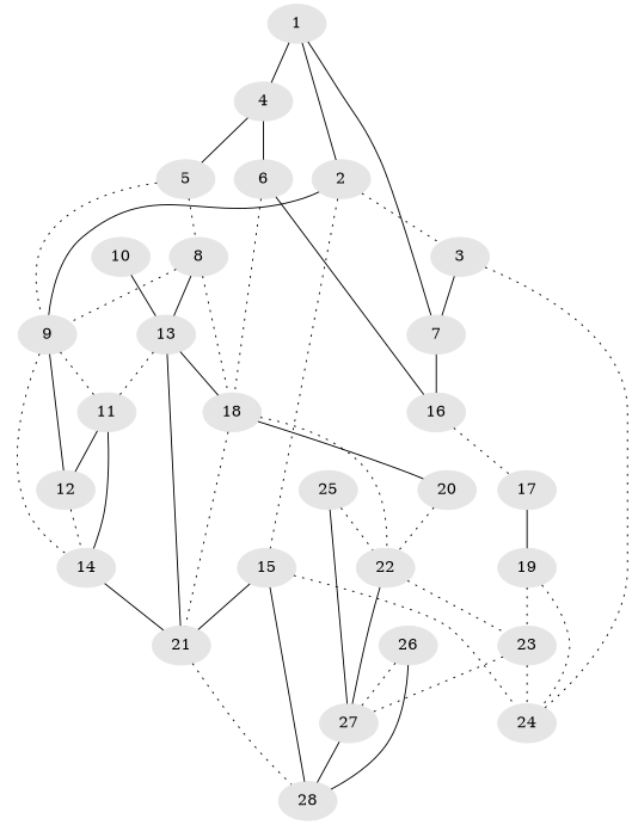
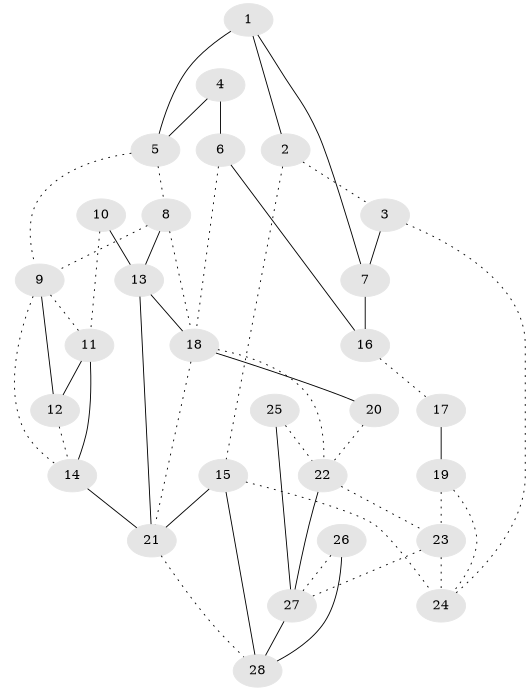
  graph {
    node [color=gray90 style=filled]
    edge [style=solid weight=1.0]
    1
    2
    4
    7
    3
    9
    15
    5
    6
    16
    24
    11
    12
    14
    21
    28
    8
    18
    13
    17
    20
    22
    19
    10
    23
    27
    25
    26
    1 -- 2
-   1 -- 4
+   1 -- 5
    1 -- 7
    2 -- 3 [style=dotted weight=2.0]
-   2 -- 9 [weight=2.0]
    2 -- 15 [style=dotted]
    4 -- 5 [weight=2.0]
    4 -- 6 [weight=2.0]
    7 -- 16
    3 -- 7
    3 -- 24 [style=dotted]
    9 -- 11 [style=dotted]
    9 -- 12
    9 -- 14 [style=dotted]
    15 -- 24 [style=dotted]
    15 -- 21
    15 -- 28
    5 -- 9 [style=dotted]
    5 -- 8 [style=dotted]
    6 -- 16
    6 -- 18 [style=dotted]
    16 -- 17 [style=dotted]
    11 -- 12
    11 -- 14
    12 -- 14 [style=dotted weight=2.0]
    14 -- 21 [weight=2.0]
    21 -- 28 [style=dotted]
    8 -- 9 [style=dotted]
    8 -- 18 [style=dotted]
    8 -- 13 [weight=2.0]
    18 -- 21 [style=dotted]
    18 -- 20
    18 -- 22 [style=dotted]
    13 -- 21
    13 -- 18
    17 -- 19 [weight=2.0]
    20 -- 22 [style=dotted]
    22 -- 23 [style=dotted]
    22 -- 27
    19 -- 24 [style=dotted]
    19 -- 23 [style=dotted]
-   13 -- 11 [style=dotted]
+   10 -- 11 [style=dotted]
    10 -- 13 [weight=2.0]
    23 -- 24 [style=dotted weight=3.0]
    23 -- 27 [style=dotted]
    27 -- 28
    25 -- 22 [style=dotted weight=2.0]
    25 -- 27
    26 -- 28
    26 -- 27 [style=dotted]
  }
